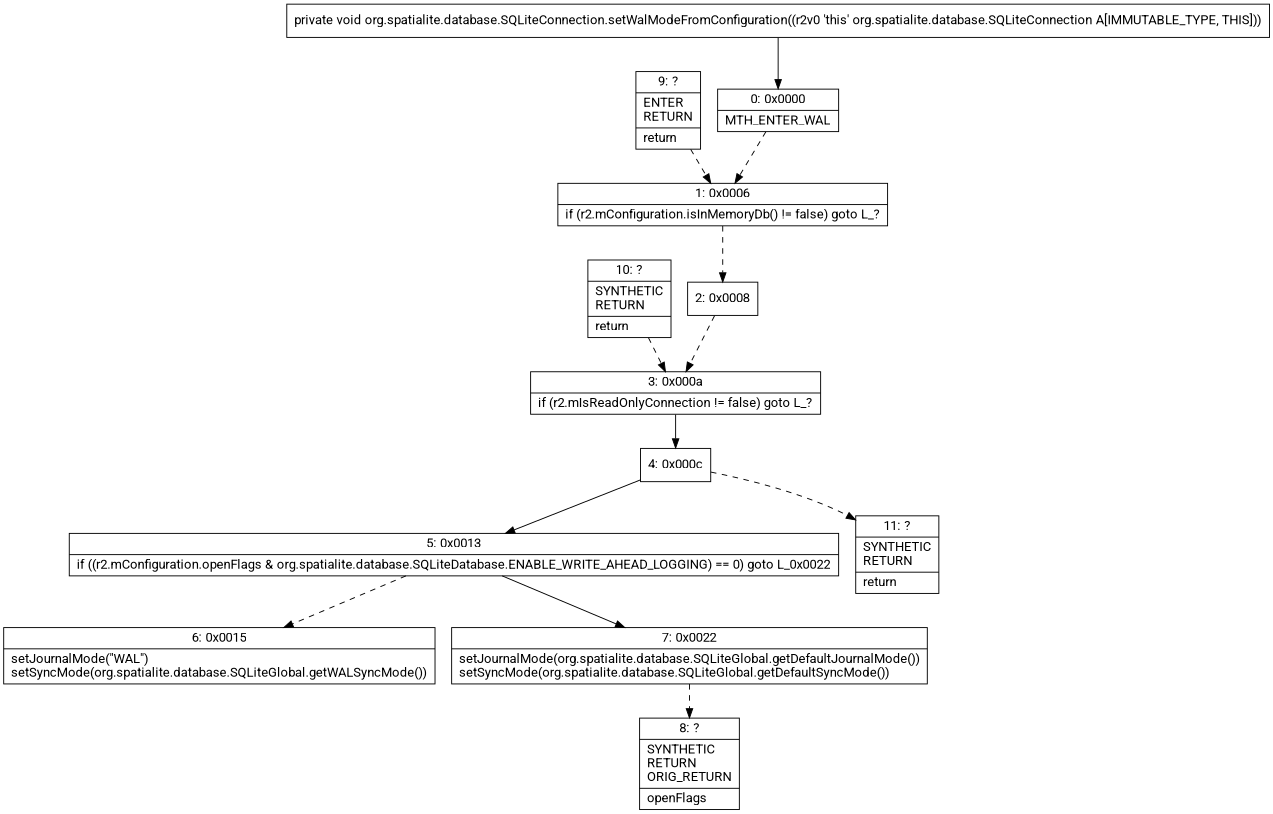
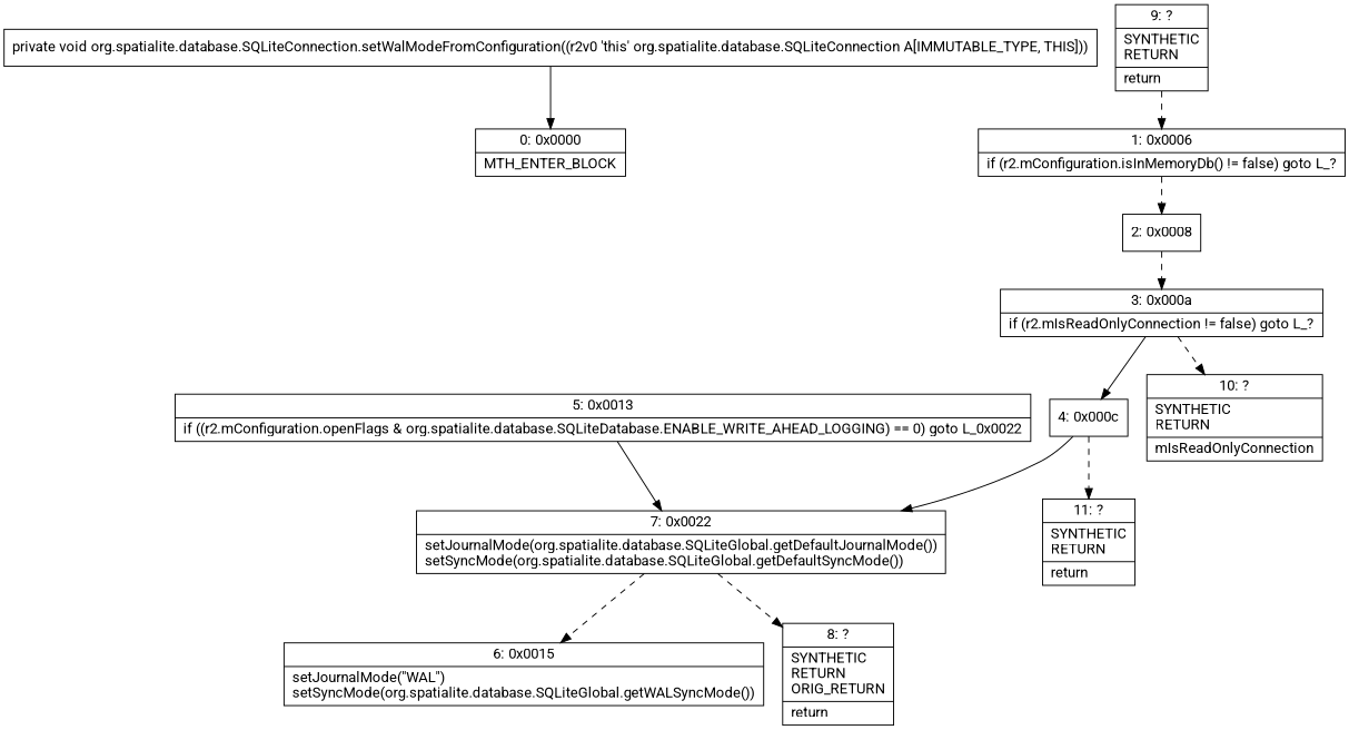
  digraph {
    fontname=Roboto
    node [fontname=Roboto shape=record]
    edge [fontname=Roboto style=dashed]
-   n1 [label="{0\:\ 0x0000|MTH_ENTER_WAL\l}"]
+   n1 [label="{0\:\ 0x0000|MTH_ENTER_BLOCK\l}"]
    n2 [label="{1\:\ 0x0006|if (r2.mConfiguration.isInMemoryDb() != false) goto L_?\l}"]
    n3 [label="{2\:\ 0x0008}"]
    n4 [label="{3\:\ 0x000a|if (r2.mIsReadOnlyConnection != false) goto L_?\l}"]
-   n5 [label="{9\:\ ?|ENTER\lRETURN\l|return\l}"]
+   n5 [label="{9\:\ ?|SYNTHETIC\lRETURN\l|return\l}"]
    n6 [label="{4\:\ 0x000c}"]
-   n7 [label="{10\:\ ?|SYNTHETIC\lRETURN\l|return\l}"]
+   n7 [label="{10\:\ ?|SYNTHETIC\lRETURN\l|mIsReadOnlyConnection\l}"]
    n8 [label="{5\:\ 0x0013|if ((r2.mConfiguration.openFlags & org.spatialite.database.SQLiteDatabase.ENABLE_WRITE_AHEAD_LOGGING) == 0) goto L_0x0022\l}"]
    n9 [label="{11\:\ ?|SYNTHETIC\lRETURN\l|return\l}"]
    n10 [label="{6\:\ 0x0015|setJournalMode(\"WAL\")\lsetSyncMode(org.spatialite.database.SQLiteGlobal.getWALSyncMode())\l}"]
    n11 [label="{7\:\ 0x0022|setJournalMode(org.spatialite.database.SQLiteGlobal.getDefaultJournalMode())\lsetSyncMode(org.spatialite.database.SQLiteGlobal.getDefaultSyncMode())\l}"]
-   n12 [label="{8\:\ ?|SYNTHETIC\lRETURN\lORIG_RETURN\l|openFlags\l}"]
+   n12 [label="{8\:\ ?|SYNTHETIC\lRETURN\lORIG_RETURN\l|return\l}"]
    n13 [label="{private void org.spatialite.database.SQLiteConnection.setWalModeFromConfiguration((r2v0 'this' org.spatialite.database.SQLiteConnection A[IMMUTABLE_TYPE, THIS])) }"]
-   n1 -> n2
    n2 -> n3
    n3 -> n4
    n4 -> n6 [style=solid]
-   n7 -> n4
+   n4 -> n7
    n5 -> n2
-   n6 -> n8 [style=solid]
+   n6 -> n11 [style=solid]
    n6 -> n9
-   n8 -> n10
+   n11 -> n10
    n8 -> n11 [style=solid]
    n11 -> n12
    n13 -> n1 [style=solid]
  }
